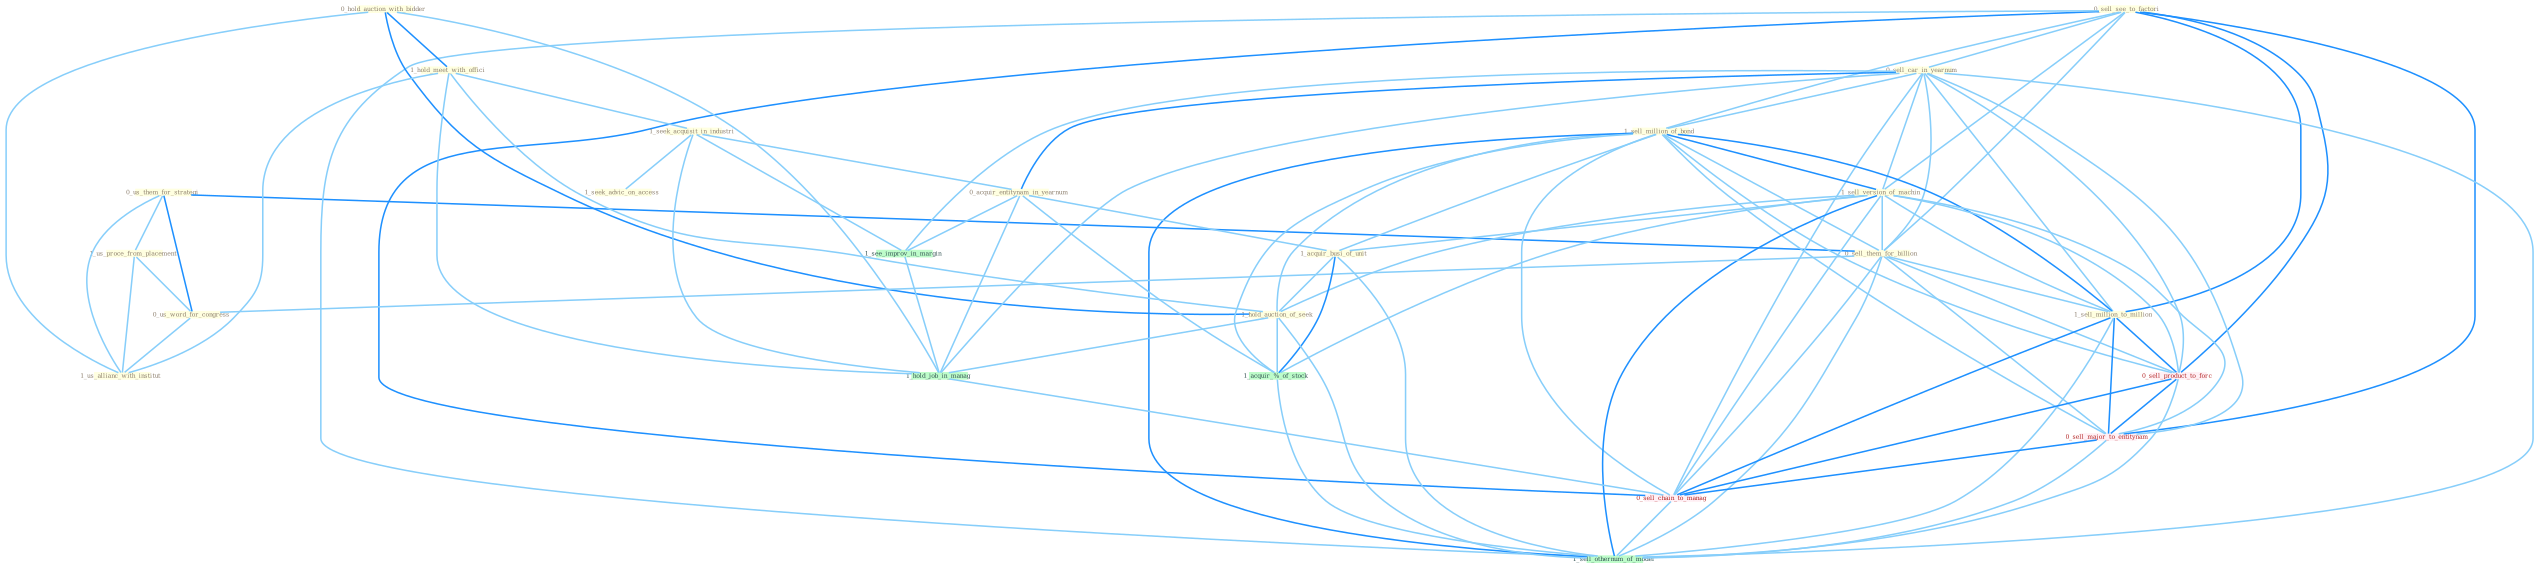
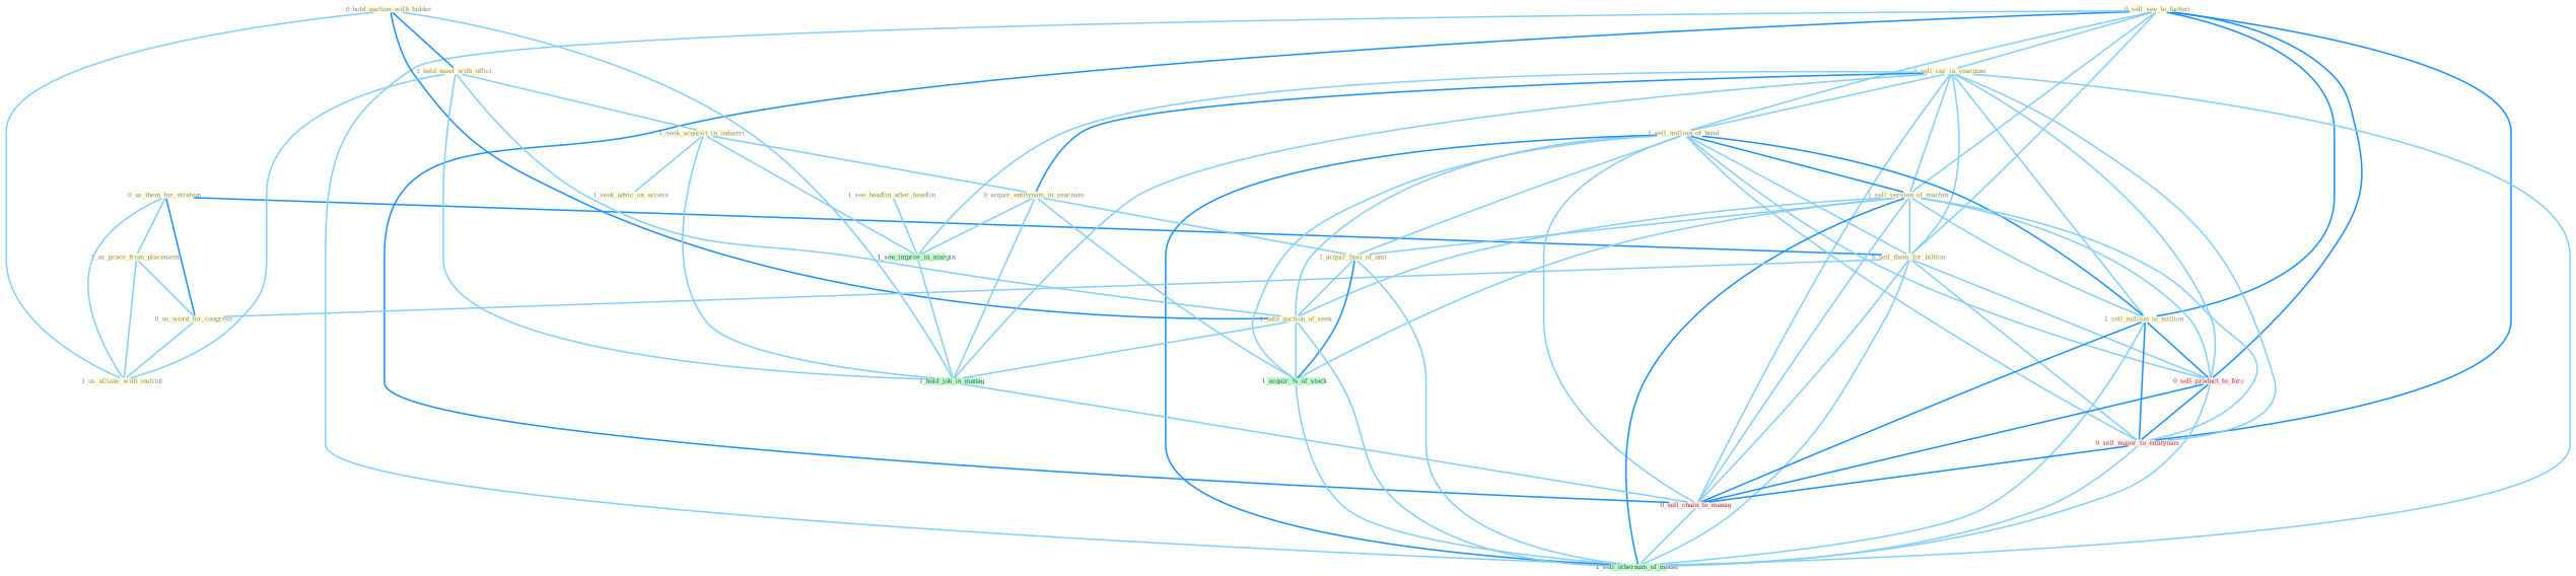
  graph {
    node [color="#ffffe0" fixedsize=true fontcolor="#8b7d6b" fontsize=4 shape=polygon style=filled]
    edge [color="#87cefa" w=1]
    "0_us_them_for_strategi " [height=.06 width=.5]
    n2 [height=.06 label="0_sell_see_to_factori" width=.5]
    "0_hold_auction_with_bidder " [height=.06 width=.5]
    "1_us_proce_from_placement " [height=.06 width=.5]
    "0_sell_car_in_yearnum " [height=.06 width=.5]
    "1_sell_million_of_bond " [height=.06 width=.5]
    "1_sell_version_of_machin " [height=.06 width=.5]
    "1_seek_acquisit_in_industri " [height=.06 width=.5]
    "1_seek_advic_on_access " [height=.06 width=.5]
    "0_sell_them_for_billion " [height=.06 width=.5]
+   "1_see_headlin_after_headlin " [height=.06 width=.5]
    "1_sell_million_to_million " [height=.06 width=.5]
    "0_acquir_entitynam_in_yearnum " [height=.06 width=.5]
    "1_acquir_busi_of_unit " [height=.06 width=.5]
    "0_us_word_for_congress " [height=.06 width=.5]
    "1_hold_meet_with_offici " [height=.06 width=.5]
    n17 [height=.06 label="1_hold_auction_of_seek" width=.5]
    "1_us_allianc_with_institut " [height=.06 width=.5]
    "0_sell_product_to_forc " [color="#fff0f5" fontcolor="#b22222" height=.06 width=.5]
    "0_sell_major_to_entitynam " [color="#fff0f5" fontcolor="#b22222" height=.06 width=.5]
    "0_sell_chain_to_manag " [color="#fff0f5" fontcolor="#b22222" height=.06 width=.5]
    "1_sell_othernum_of_model " [color="#BDFCC9" fontcolor="#2f4f4f" height=.06 width=.5]
    "1_hold_job_in_manag " [color="#BDFCC9" fontcolor="#2f4f4f" height=.06 width=.5]
    "1_see_improv_in_margin " [color="#BDFCC9" fontcolor="#2f4f4f" height=.06 width=.5]
    "1_acquir_%_of_stock " [color="#BDFCC9" fontcolor="#2f4f4f" height=.06 width=.5]
    subgraph sub_1 {
      "0_us_them_for_strategi "
      n2
      "0_hold_auction_with_bidder "
      "1_us_proce_from_placement "
      "0_sell_car_in_yearnum "
      "1_sell_million_of_bond "
      "1_sell_version_of_machin "
      "1_seek_acquisit_in_industri "
      "1_seek_advic_on_access "
      "0_sell_them_for_billion "
+     "1_see_headlin_after_headlin "
      "1_sell_million_to_million "
      "0_acquir_entitynam_in_yearnum "
      "1_acquir_busi_of_unit "
      "0_us_word_for_congress "
      "1_hold_meet_with_offici "
      n17
      "1_us_allianc_with_institut "
    }
    subgraph sub_2 {
      "0_sell_product_to_forc "
      "0_sell_major_to_entitynam "
      "0_sell_chain_to_manag "
    }
    "0_us_them_for_strategi " -- "1_us_proce_from_placement "
    "0_us_them_for_strategi " -- "0_sell_them_for_billion " [color="#1e90ff" w=2]
    "0_us_them_for_strategi " -- "0_us_word_for_congress " [color="#1e90ff" w=2]
    "0_us_them_for_strategi " -- "1_us_allianc_with_institut "
    n2 -- "0_sell_car_in_yearnum "
    n2 -- "1_sell_million_of_bond "
    n2 -- "1_sell_version_of_machin "
    n2 -- "0_sell_them_for_billion "
    n2 -- "1_sell_million_to_million " [color="#1e90ff" w=2]
    n2 -- "0_sell_product_to_forc " [color="#1e90ff" w=2]
    n2 -- "0_sell_major_to_entitynam " [color="#1e90ff" w=2]
    n2 -- "0_sell_chain_to_manag " [color="#1e90ff" w=2]
    n2 -- "1_sell_othernum_of_model "
    "0_hold_auction_with_bidder " -- "1_hold_meet_with_offici " [color="#1e90ff" w=2]
    "0_hold_auction_with_bidder " -- n17 [color="#1e90ff" w=2]
    "0_hold_auction_with_bidder " -- "1_us_allianc_with_institut "
    "0_hold_auction_with_bidder " -- "1_hold_job_in_manag "
    "1_us_proce_from_placement " -- "0_us_word_for_congress "
    "1_us_proce_from_placement " -- "1_us_allianc_with_institut "
    "0_sell_car_in_yearnum " -- "1_sell_million_of_bond "
    "0_sell_car_in_yearnum " -- "1_sell_version_of_machin "
    "0_sell_car_in_yearnum " -- "0_sell_them_for_billion "
    "0_sell_car_in_yearnum " -- "1_sell_million_to_million "
    "0_sell_car_in_yearnum " -- "0_acquir_entitynam_in_yearnum " [color="#1e90ff" w=2]
    "0_sell_car_in_yearnum " -- "0_sell_product_to_forc "
    "0_sell_car_in_yearnum " -- "0_sell_major_to_entitynam "
    "0_sell_car_in_yearnum " -- "0_sell_chain_to_manag "
    "0_sell_car_in_yearnum " -- "1_sell_othernum_of_model "
    "0_sell_car_in_yearnum " -- "1_hold_job_in_manag "
    "0_sell_car_in_yearnum " -- "1_see_improv_in_margin "
    "1_sell_million_of_bond " -- "1_sell_version_of_machin " [color="#1e90ff" w=2]
    "1_sell_million_of_bond " -- "0_sell_them_for_billion "
    "1_sell_million_of_bond " -- "1_sell_million_to_million " [color="#1e90ff" w=2]
    "1_sell_million_of_bond " -- "1_acquir_busi_of_unit "
    "1_sell_million_of_bond " -- n17
    "1_sell_million_of_bond " -- "0_sell_product_to_forc "
    "1_sell_million_of_bond " -- "0_sell_major_to_entitynam "
    "1_sell_million_of_bond " -- "0_sell_chain_to_manag "
    "1_sell_million_of_bond " -- "1_sell_othernum_of_model " [color="#1e90ff" w=2]
    "1_sell_million_of_bond " -- "1_acquir_%_of_stock "
    "1_sell_version_of_machin " -- "0_sell_them_for_billion "
    "1_sell_version_of_machin " -- "1_sell_million_to_million "
    "1_sell_version_of_machin " -- "1_acquir_busi_of_unit "
    "1_sell_version_of_machin " -- n17
    "1_sell_version_of_machin " -- "0_sell_product_to_forc "
    "1_sell_version_of_machin " -- "0_sell_major_to_entitynam "
    "1_sell_version_of_machin " -- "0_sell_chain_to_manag "
    "1_sell_version_of_machin " -- "1_sell_othernum_of_model " [color="#1e90ff" w=2]
    "1_sell_version_of_machin " -- "1_acquir_%_of_stock "
    "1_seek_acquisit_in_industri " -- "1_seek_advic_on_access "
    "1_seek_acquisit_in_industri " -- "0_acquir_entitynam_in_yearnum "
    "1_seek_acquisit_in_industri " -- "1_hold_job_in_manag "
    "1_seek_acquisit_in_industri " -- "1_see_improv_in_margin "
-   "0_sell_them_for_billion " -- "1_sell_million_to_million "
    "0_sell_them_for_billion " -- "0_us_word_for_congress "
    "0_sell_them_for_billion " -- "0_sell_product_to_forc "
    "0_sell_them_for_billion " -- "0_sell_major_to_entitynam "
    "0_sell_them_for_billion " -- "0_sell_chain_to_manag "
    "0_sell_them_for_billion " -- "1_sell_othernum_of_model "
+   "1_see_headlin_after_headlin " -- "1_see_improv_in_margin "
    "1_sell_million_to_million " -- "0_sell_product_to_forc " [color="#1e90ff" w=2]
    "1_sell_million_to_million " -- "0_sell_major_to_entitynam " [color="#1e90ff" w=2]
    "1_sell_million_to_million " -- "0_sell_chain_to_manag " [color="#1e90ff" w=2]
    "1_sell_million_to_million " -- "1_sell_othernum_of_model "
    "0_acquir_entitynam_in_yearnum " -- "1_acquir_busi_of_unit "
    "0_acquir_entitynam_in_yearnum " -- "1_hold_job_in_manag "
    "0_acquir_entitynam_in_yearnum " -- "1_see_improv_in_margin "
    "0_acquir_entitynam_in_yearnum " -- "1_acquir_%_of_stock "
    "1_acquir_busi_of_unit " -- n17
    "1_acquir_busi_of_unit " -- "1_sell_othernum_of_model "
    "1_acquir_busi_of_unit " -- "1_acquir_%_of_stock " [color="#1e90ff" w=2]
    "0_us_word_for_congress " -- "1_us_allianc_with_institut "
    "1_hold_meet_with_offici " -- "1_seek_acquisit_in_industri "
    "1_hold_meet_with_offici " -- n17
    "1_hold_meet_with_offici " -- "1_us_allianc_with_institut "
    "1_hold_meet_with_offici " -- "1_hold_job_in_manag "
    n17 -- "1_sell_othernum_of_model "
    n17 -- "1_hold_job_in_manag "
    n17 -- "1_acquir_%_of_stock "
    "0_sell_product_to_forc " -- "0_sell_major_to_entitynam " [color="#1e90ff" w=2]
    "0_sell_product_to_forc " -- "0_sell_chain_to_manag " [color="#1e90ff" w=2]
    "0_sell_product_to_forc " -- "1_sell_othernum_of_model "
    "0_sell_major_to_entitynam " -- "0_sell_chain_to_manag " [color="#1e90ff" w=2]
    "0_sell_major_to_entitynam " -- "1_sell_othernum_of_model "
    "0_sell_chain_to_manag " -- "1_sell_othernum_of_model "
    "1_hold_job_in_manag " -- "0_sell_chain_to_manag "
    "1_see_improv_in_margin " -- "1_hold_job_in_manag "
    "1_acquir_%_of_stock " -- "1_sell_othernum_of_model "
  }
